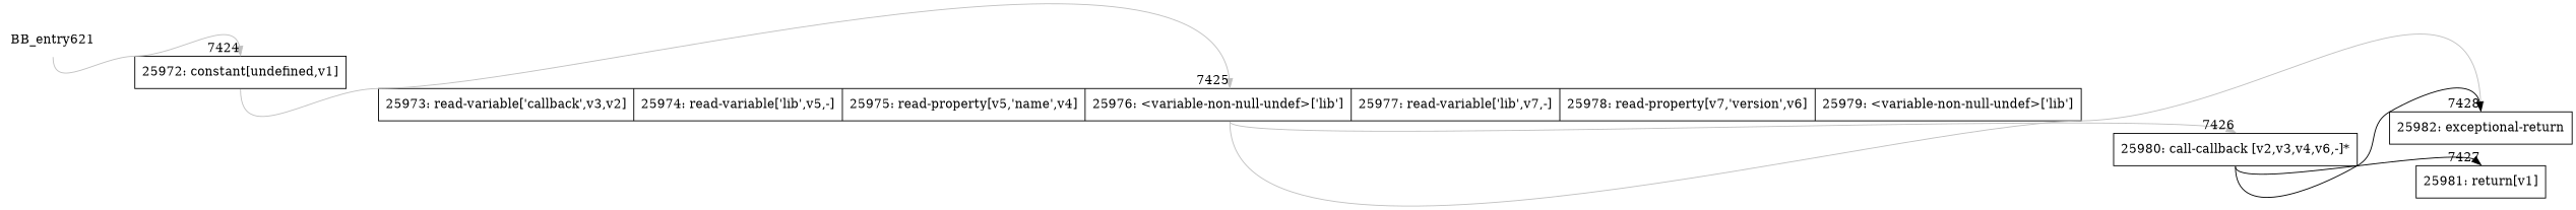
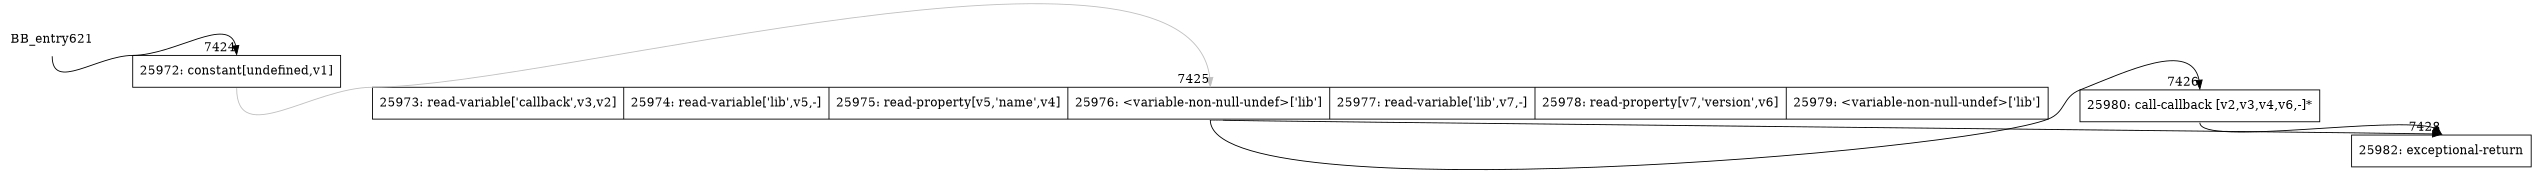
  digraph {
    rankdir=LR
    node [shape=record]
    edge [headport=n tailport=s]
    n1 [label=BB_entry621 shape=none]
    n2 [label="{25972: constant[undefined,v1]}"]
    n3 [label="{25973: read-variable['callback',v3,v2]|25974: read-variable['lib',v5,-]|25975: read-property[v5,'name',v4]|25976: \<variable-non-null-undef\>['lib']|25977: read-variable['lib',v7,-]|25978: read-property[v7,'version',v6]|25979: \<variable-non-null-undef\>['lib']}"]
    n4 [label="{25980: call-callback [v2,v3,v4,v6,-]*}"]
    n5 [label="{25982: exceptional-return}"]
-   n6 [label="{25981: return[v1]}"]
-   n1 -> n2 [headlabel="    7424" color=gray]
+   n1 -> n2 [headlabel="    7424"]
    n2 -> n3 [color=gray headlabel="      7425"]
-   n3 -> n4 [headlabel="      7426" color=gray]
-   n3 -> n5 [color=gray headlabel="      7428"]
+   n3 -> n4 [headlabel="      7426"]
+   n3 -> n5 [color=black headlabel="      7428"]
    n4 -> n5 [color=black]
-   n4 -> n6 [headlabel="      7427"]
  }
